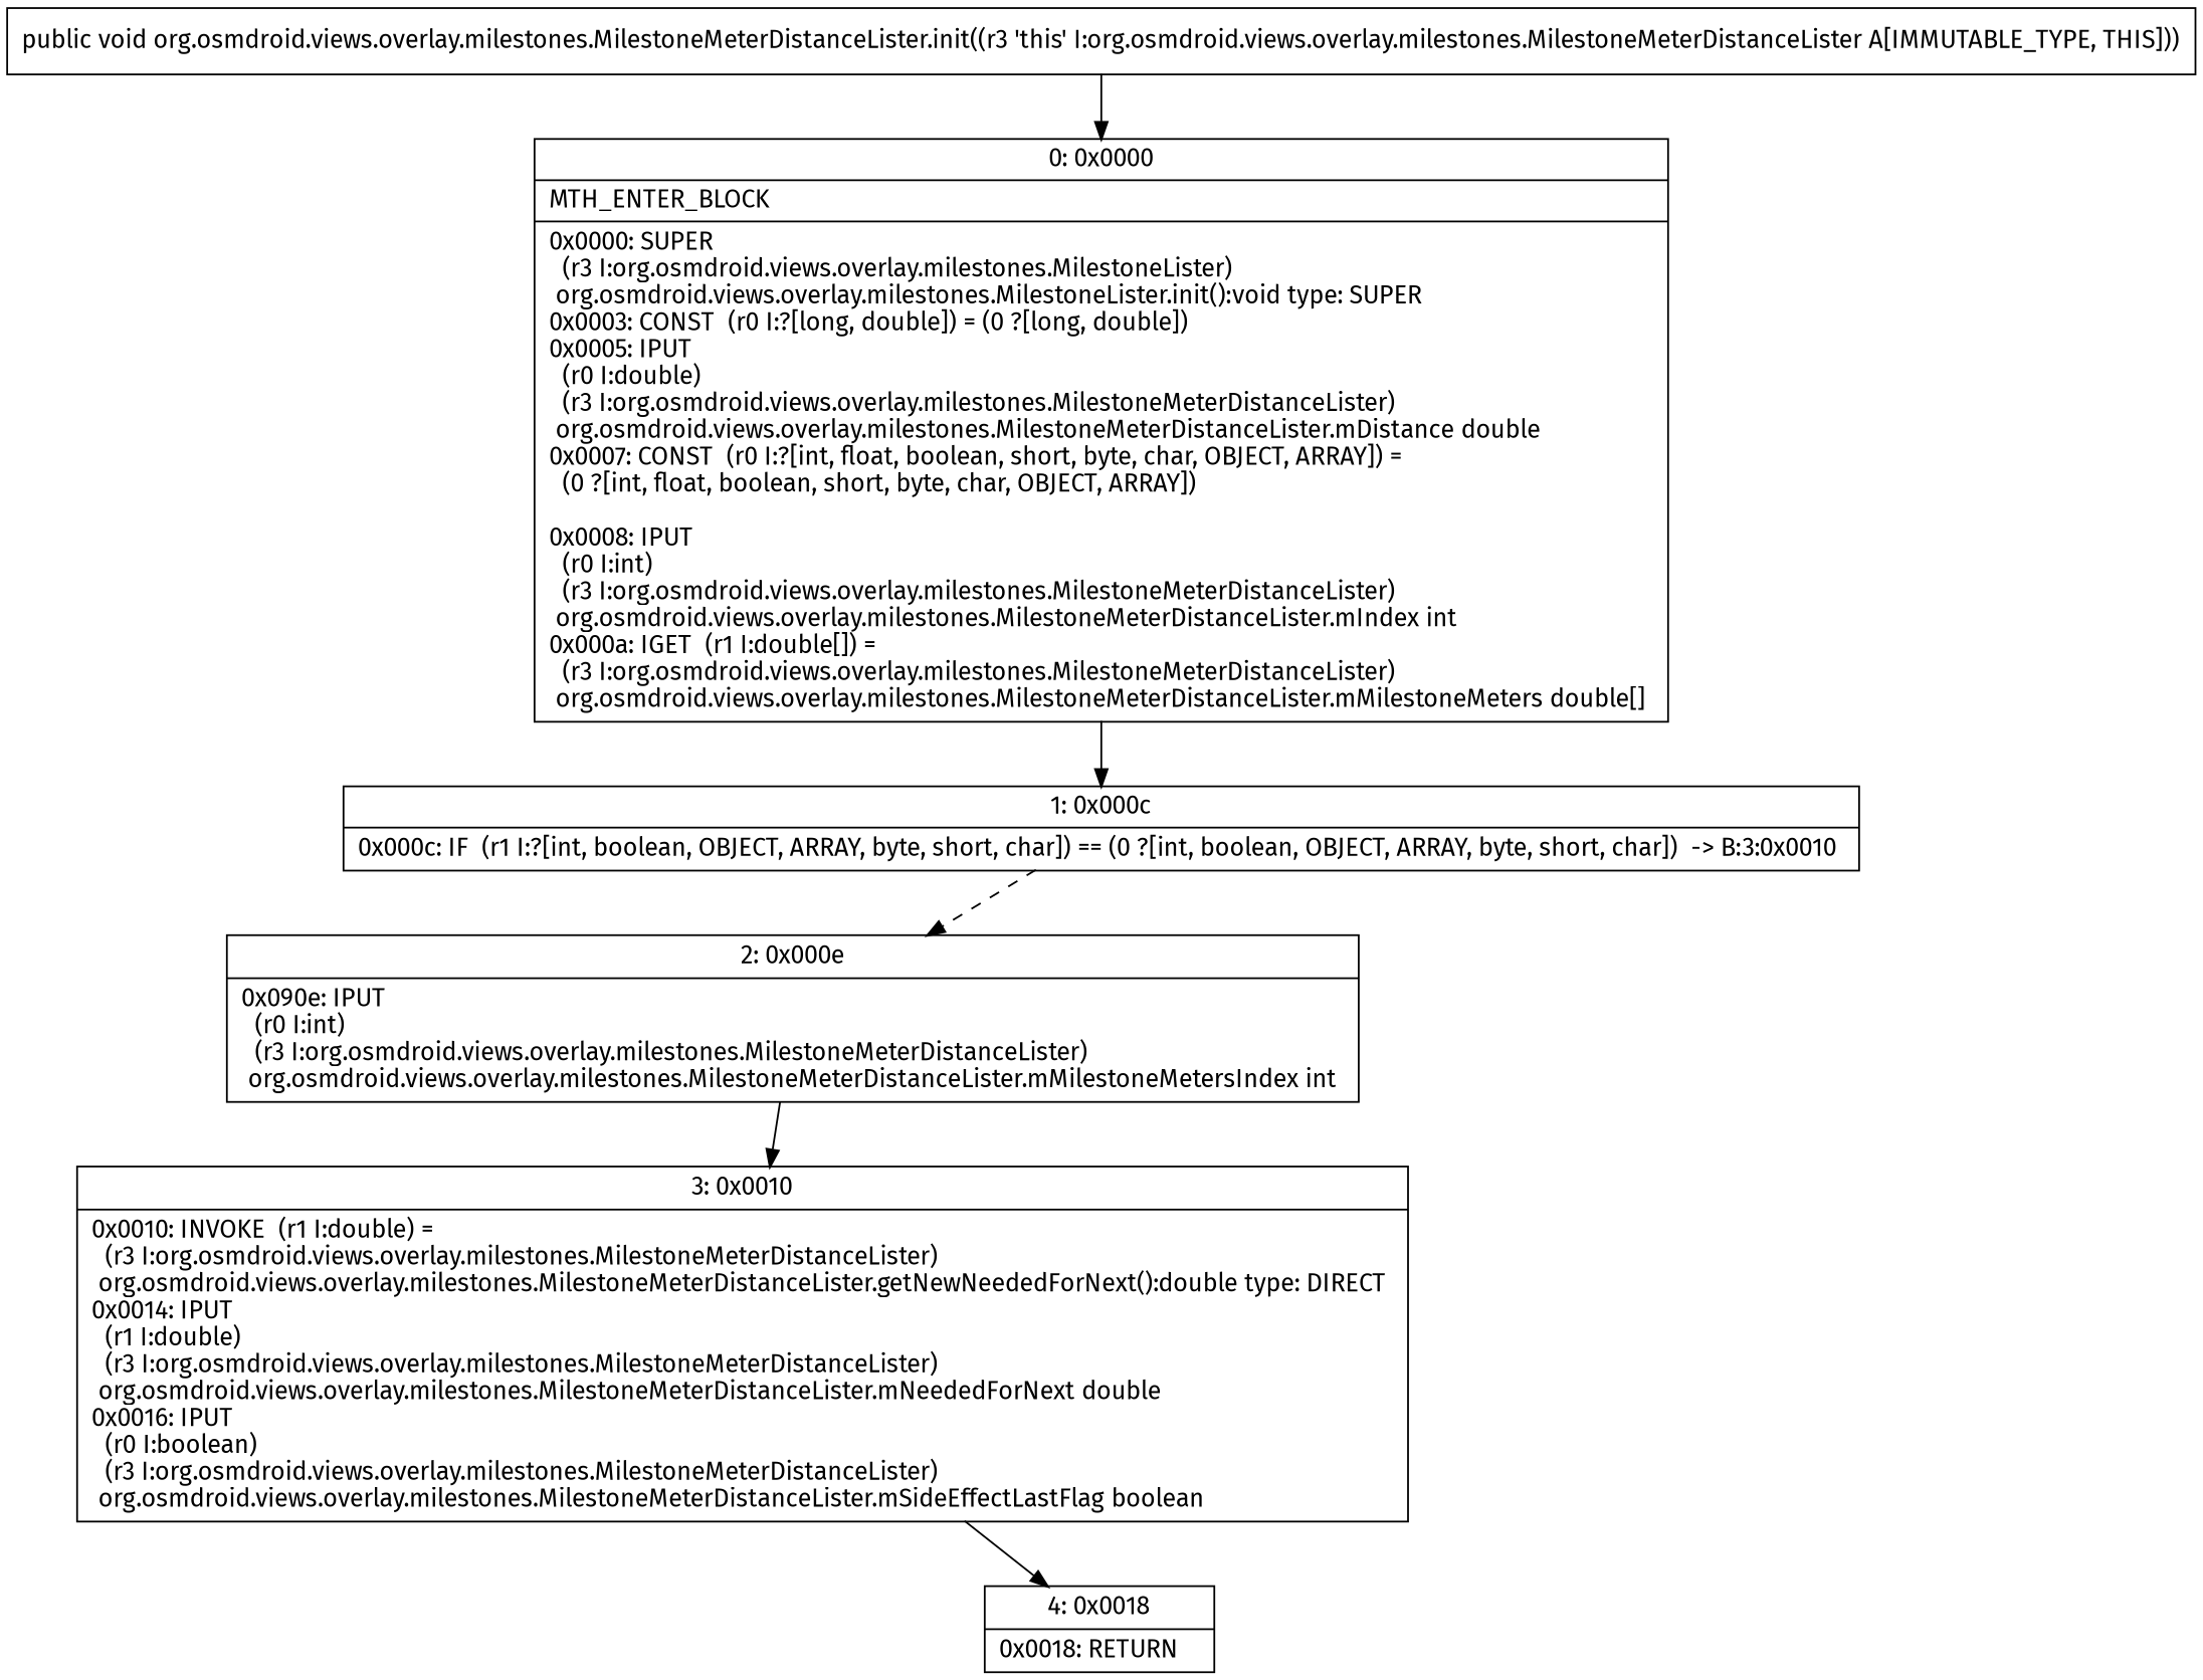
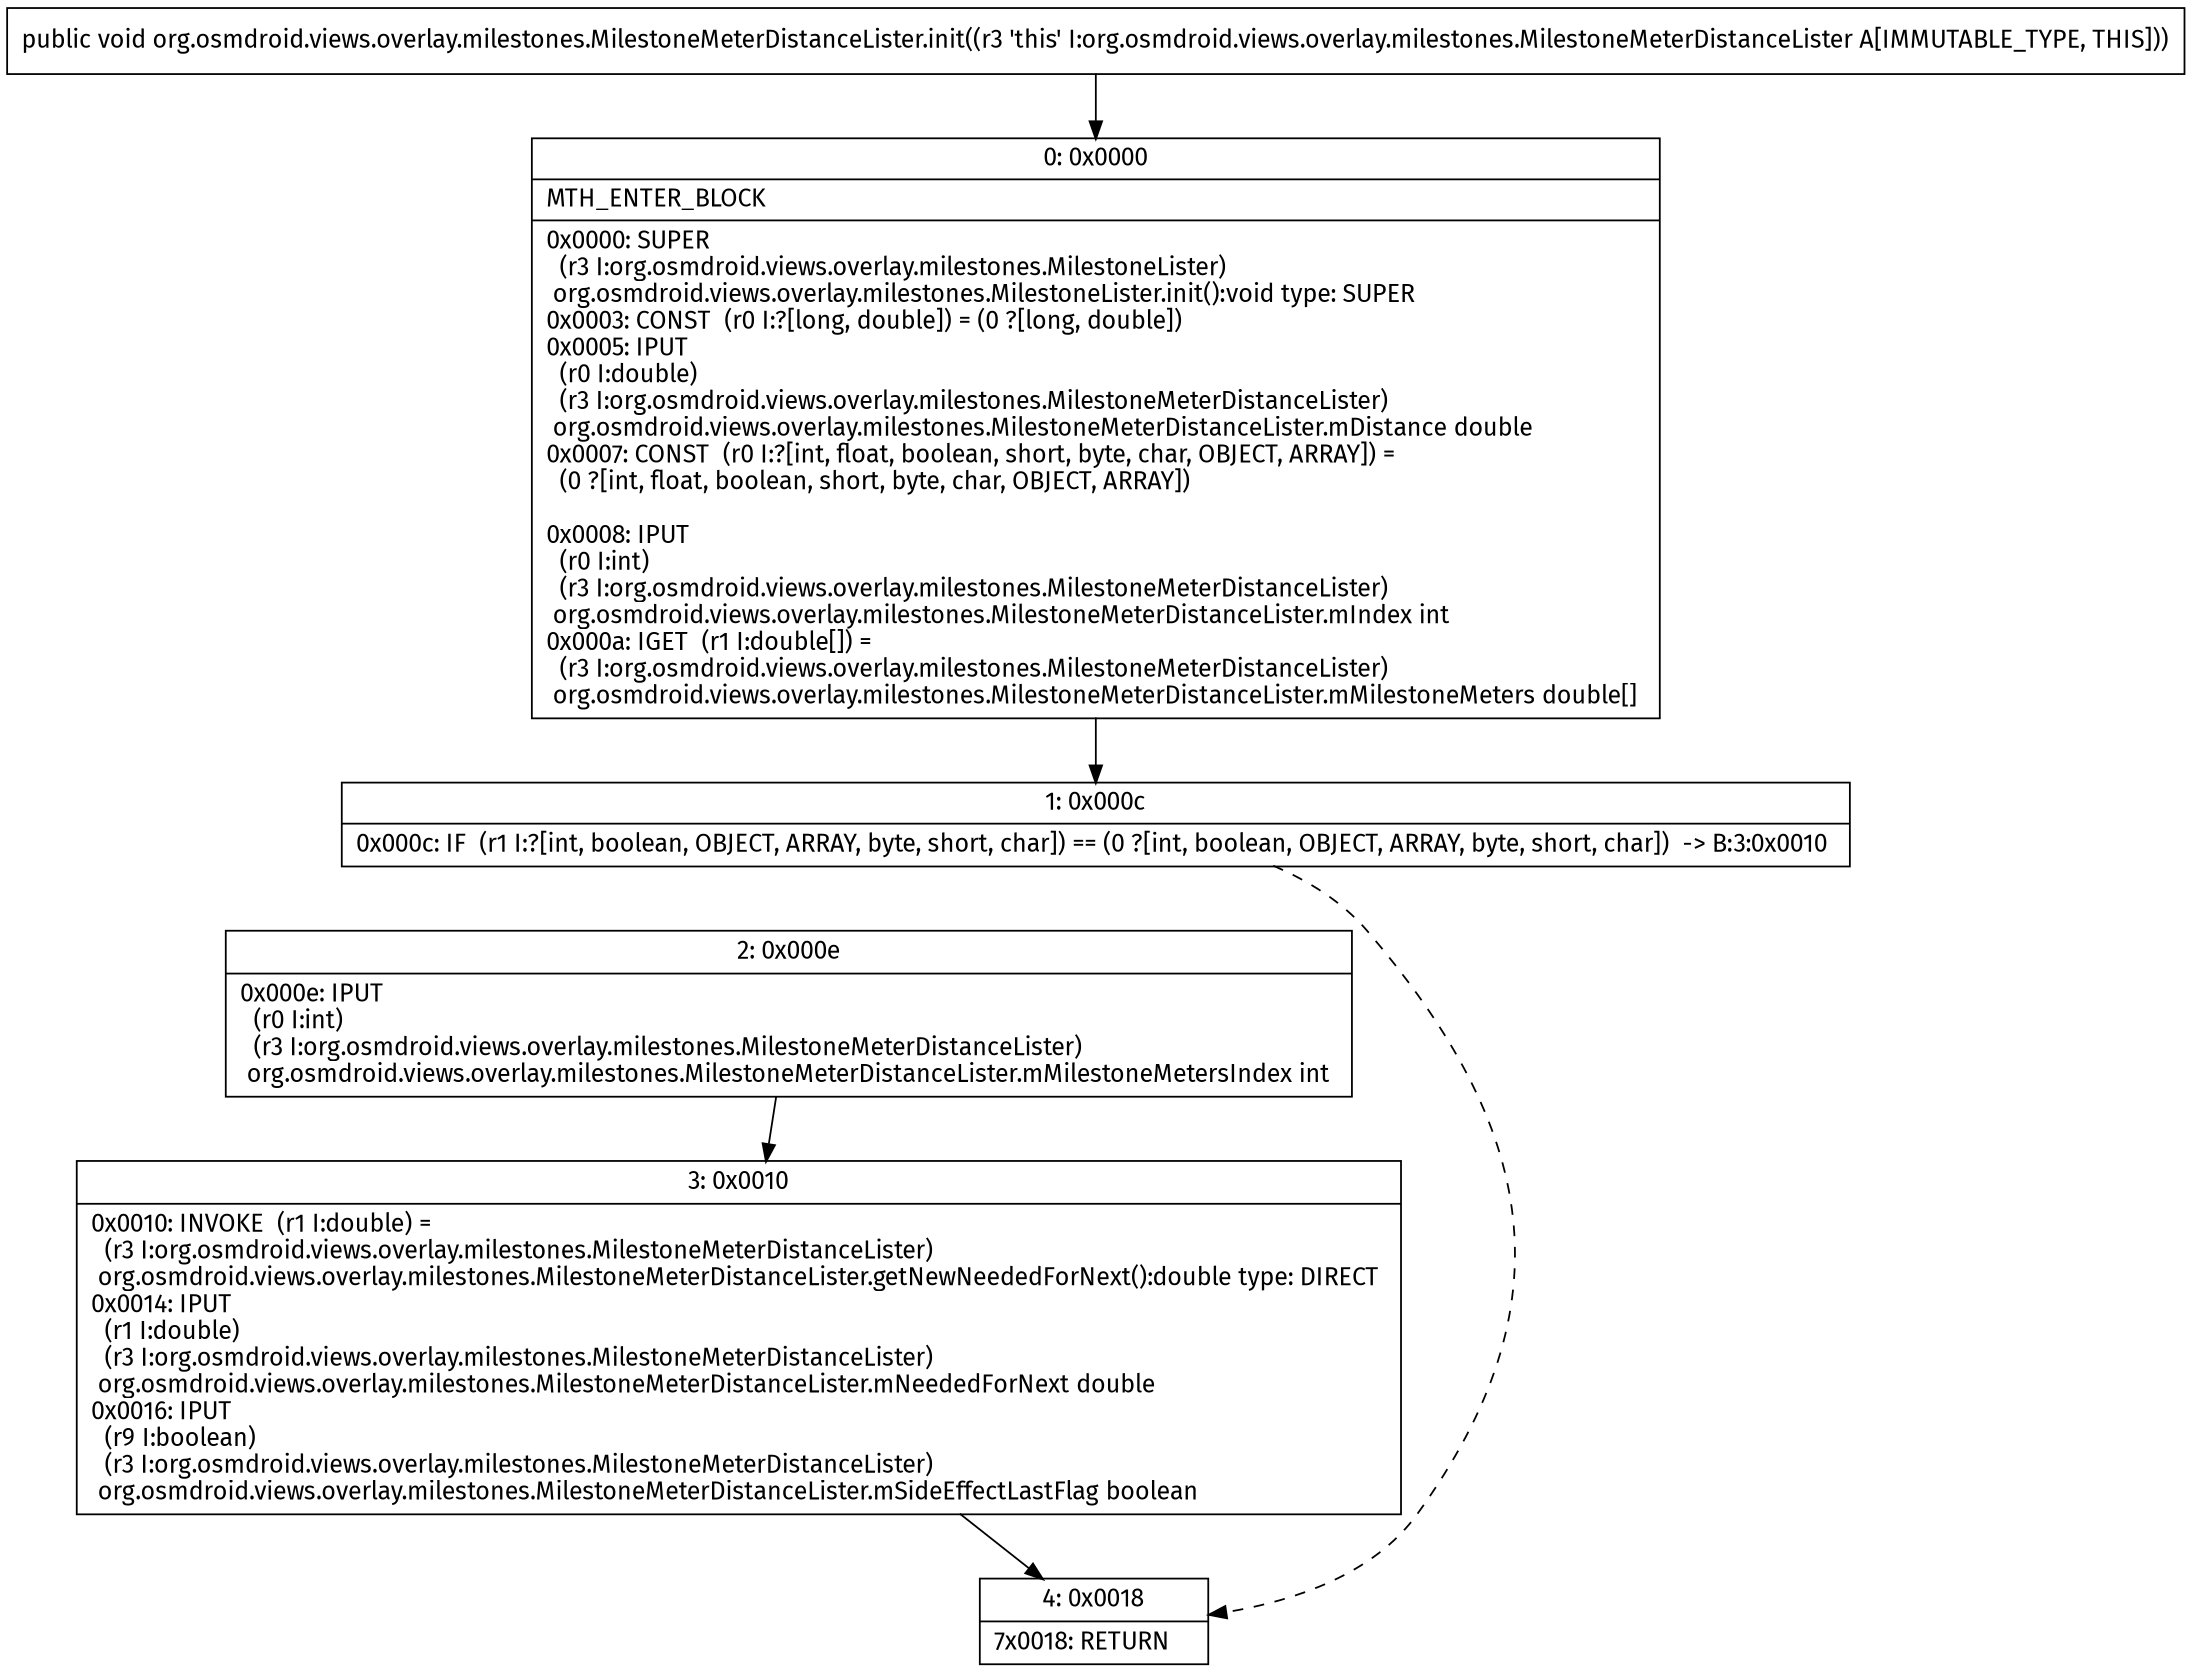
  digraph {
    fontname="Fira Sans"
    node [fontname="Fira Sans" shape=record]
    edge [fontname="Fira Sans"]
    n1 [label="{0\:\ 0x0000|MTH_ENTER_BLOCK\l|0x0000: SUPER  \l  (r3 I:org.osmdroid.views.overlay.milestones.MilestoneLister)\l org.osmdroid.views.overlay.milestones.MilestoneLister.init():void type: SUPER \l0x0003: CONST  (r0 I:?[long, double]) = (0 ?[long, double]) \l0x0005: IPUT  \l  (r0 I:double)\l  (r3 I:org.osmdroid.views.overlay.milestones.MilestoneMeterDistanceLister)\l org.osmdroid.views.overlay.milestones.MilestoneMeterDistanceLister.mDistance double \l0x0007: CONST  (r0 I:?[int, float, boolean, short, byte, char, OBJECT, ARRAY]) = \l  (0 ?[int, float, boolean, short, byte, char, OBJECT, ARRAY])\l \l0x0008: IPUT  \l  (r0 I:int)\l  (r3 I:org.osmdroid.views.overlay.milestones.MilestoneMeterDistanceLister)\l org.osmdroid.views.overlay.milestones.MilestoneMeterDistanceLister.mIndex int \l0x000a: IGET  (r1 I:double[]) = \l  (r3 I:org.osmdroid.views.overlay.milestones.MilestoneMeterDistanceLister)\l org.osmdroid.views.overlay.milestones.MilestoneMeterDistanceLister.mMilestoneMeters double[] \l}"]
    n2 [label="{1\:\ 0x000c|0x000c: IF  (r1 I:?[int, boolean, OBJECT, ARRAY, byte, short, char]) == (0 ?[int, boolean, OBJECT, ARRAY, byte, short, char])  \-\> B:3:0x0010 \l}"]
-   n3 [label="{2\:\ 0x000e|0x090e: IPUT  \l  (r0 I:int)\l  (r3 I:org.osmdroid.views.overlay.milestones.MilestoneMeterDistanceLister)\l org.osmdroid.views.overlay.milestones.MilestoneMeterDistanceLister.mMilestoneMetersIndex int \l}"]
-   n4 [label="{3\:\ 0x0010|0x0010: INVOKE  (r1 I:double) = \l  (r3 I:org.osmdroid.views.overlay.milestones.MilestoneMeterDistanceLister)\l org.osmdroid.views.overlay.milestones.MilestoneMeterDistanceLister.getNewNeededForNext():double type: DIRECT \l0x0014: IPUT  \l  (r1 I:double)\l  (r3 I:org.osmdroid.views.overlay.milestones.MilestoneMeterDistanceLister)\l org.osmdroid.views.overlay.milestones.MilestoneMeterDistanceLister.mNeededForNext double \l0x0016: IPUT  \l  (r0 I:boolean)\l  (r3 I:org.osmdroid.views.overlay.milestones.MilestoneMeterDistanceLister)\l org.osmdroid.views.overlay.milestones.MilestoneMeterDistanceLister.mSideEffectLastFlag boolean \l}"]
-   n5 [label="{4\:\ 0x0018|0x0018: RETURN   \l}"]
+   n3 [label="{2\:\ 0x000e|0x000e: IPUT  \l  (r0 I:int)\l  (r3 I:org.osmdroid.views.overlay.milestones.MilestoneMeterDistanceLister)\l org.osmdroid.views.overlay.milestones.MilestoneMeterDistanceLister.mMilestoneMetersIndex int \l}"]
+   n4 [label="{3\:\ 0x0010|0x0010: INVOKE  (r1 I:double) = \l  (r3 I:org.osmdroid.views.overlay.milestones.MilestoneMeterDistanceLister)\l org.osmdroid.views.overlay.milestones.MilestoneMeterDistanceLister.getNewNeededForNext():double type: DIRECT \l0x0014: IPUT  \l  (r1 I:double)\l  (r3 I:org.osmdroid.views.overlay.milestones.MilestoneMeterDistanceLister)\l org.osmdroid.views.overlay.milestones.MilestoneMeterDistanceLister.mNeededForNext double \l0x0016: IPUT  \l  (r9 I:boolean)\l  (r3 I:org.osmdroid.views.overlay.milestones.MilestoneMeterDistanceLister)\l org.osmdroid.views.overlay.milestones.MilestoneMeterDistanceLister.mSideEffectLastFlag boolean \l}"]
+   n5 [label="{4\:\ 0x0018|7x0018: RETURN   \l}"]
    n6 [label="{public void org.osmdroid.views.overlay.milestones.MilestoneMeterDistanceLister.init((r3 'this' I:org.osmdroid.views.overlay.milestones.MilestoneMeterDistanceLister A[IMMUTABLE_TYPE, THIS])) }"]
    n1 -> n2
-   n2 -> n3 [style=dashed]
+   n2 -> n5 [style=dashed]
    n3 -> n4
    n4 -> n5
    n6 -> n1
  }
